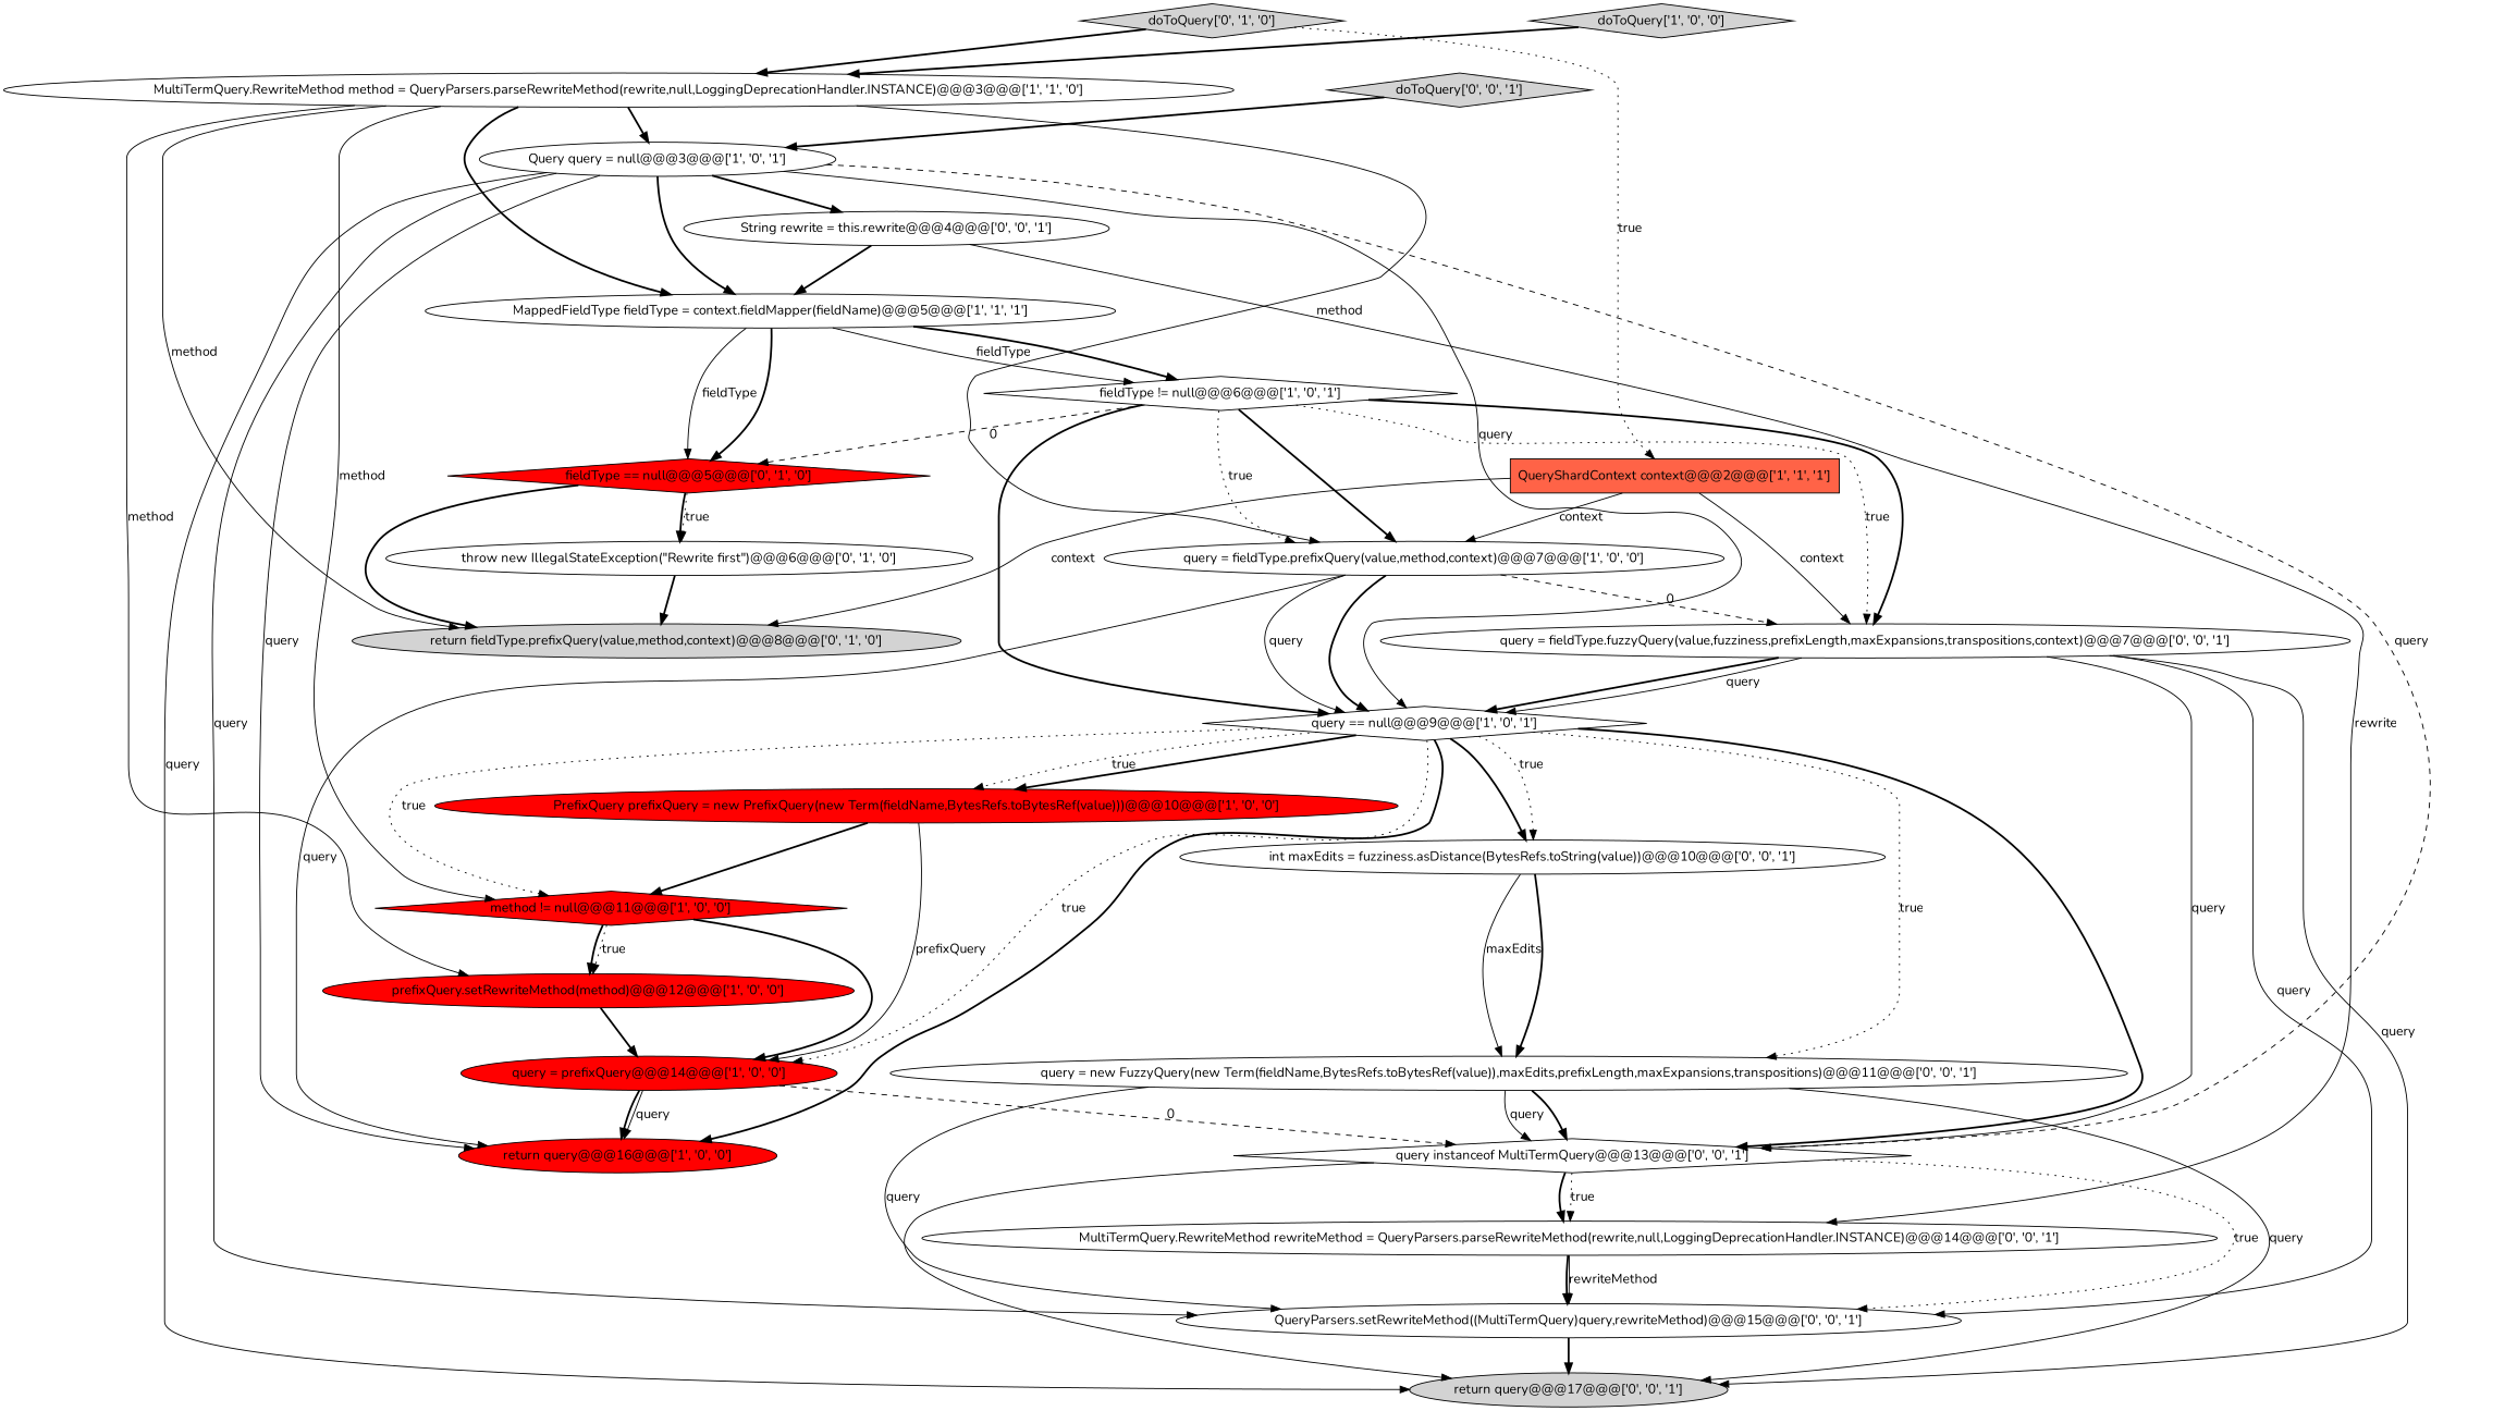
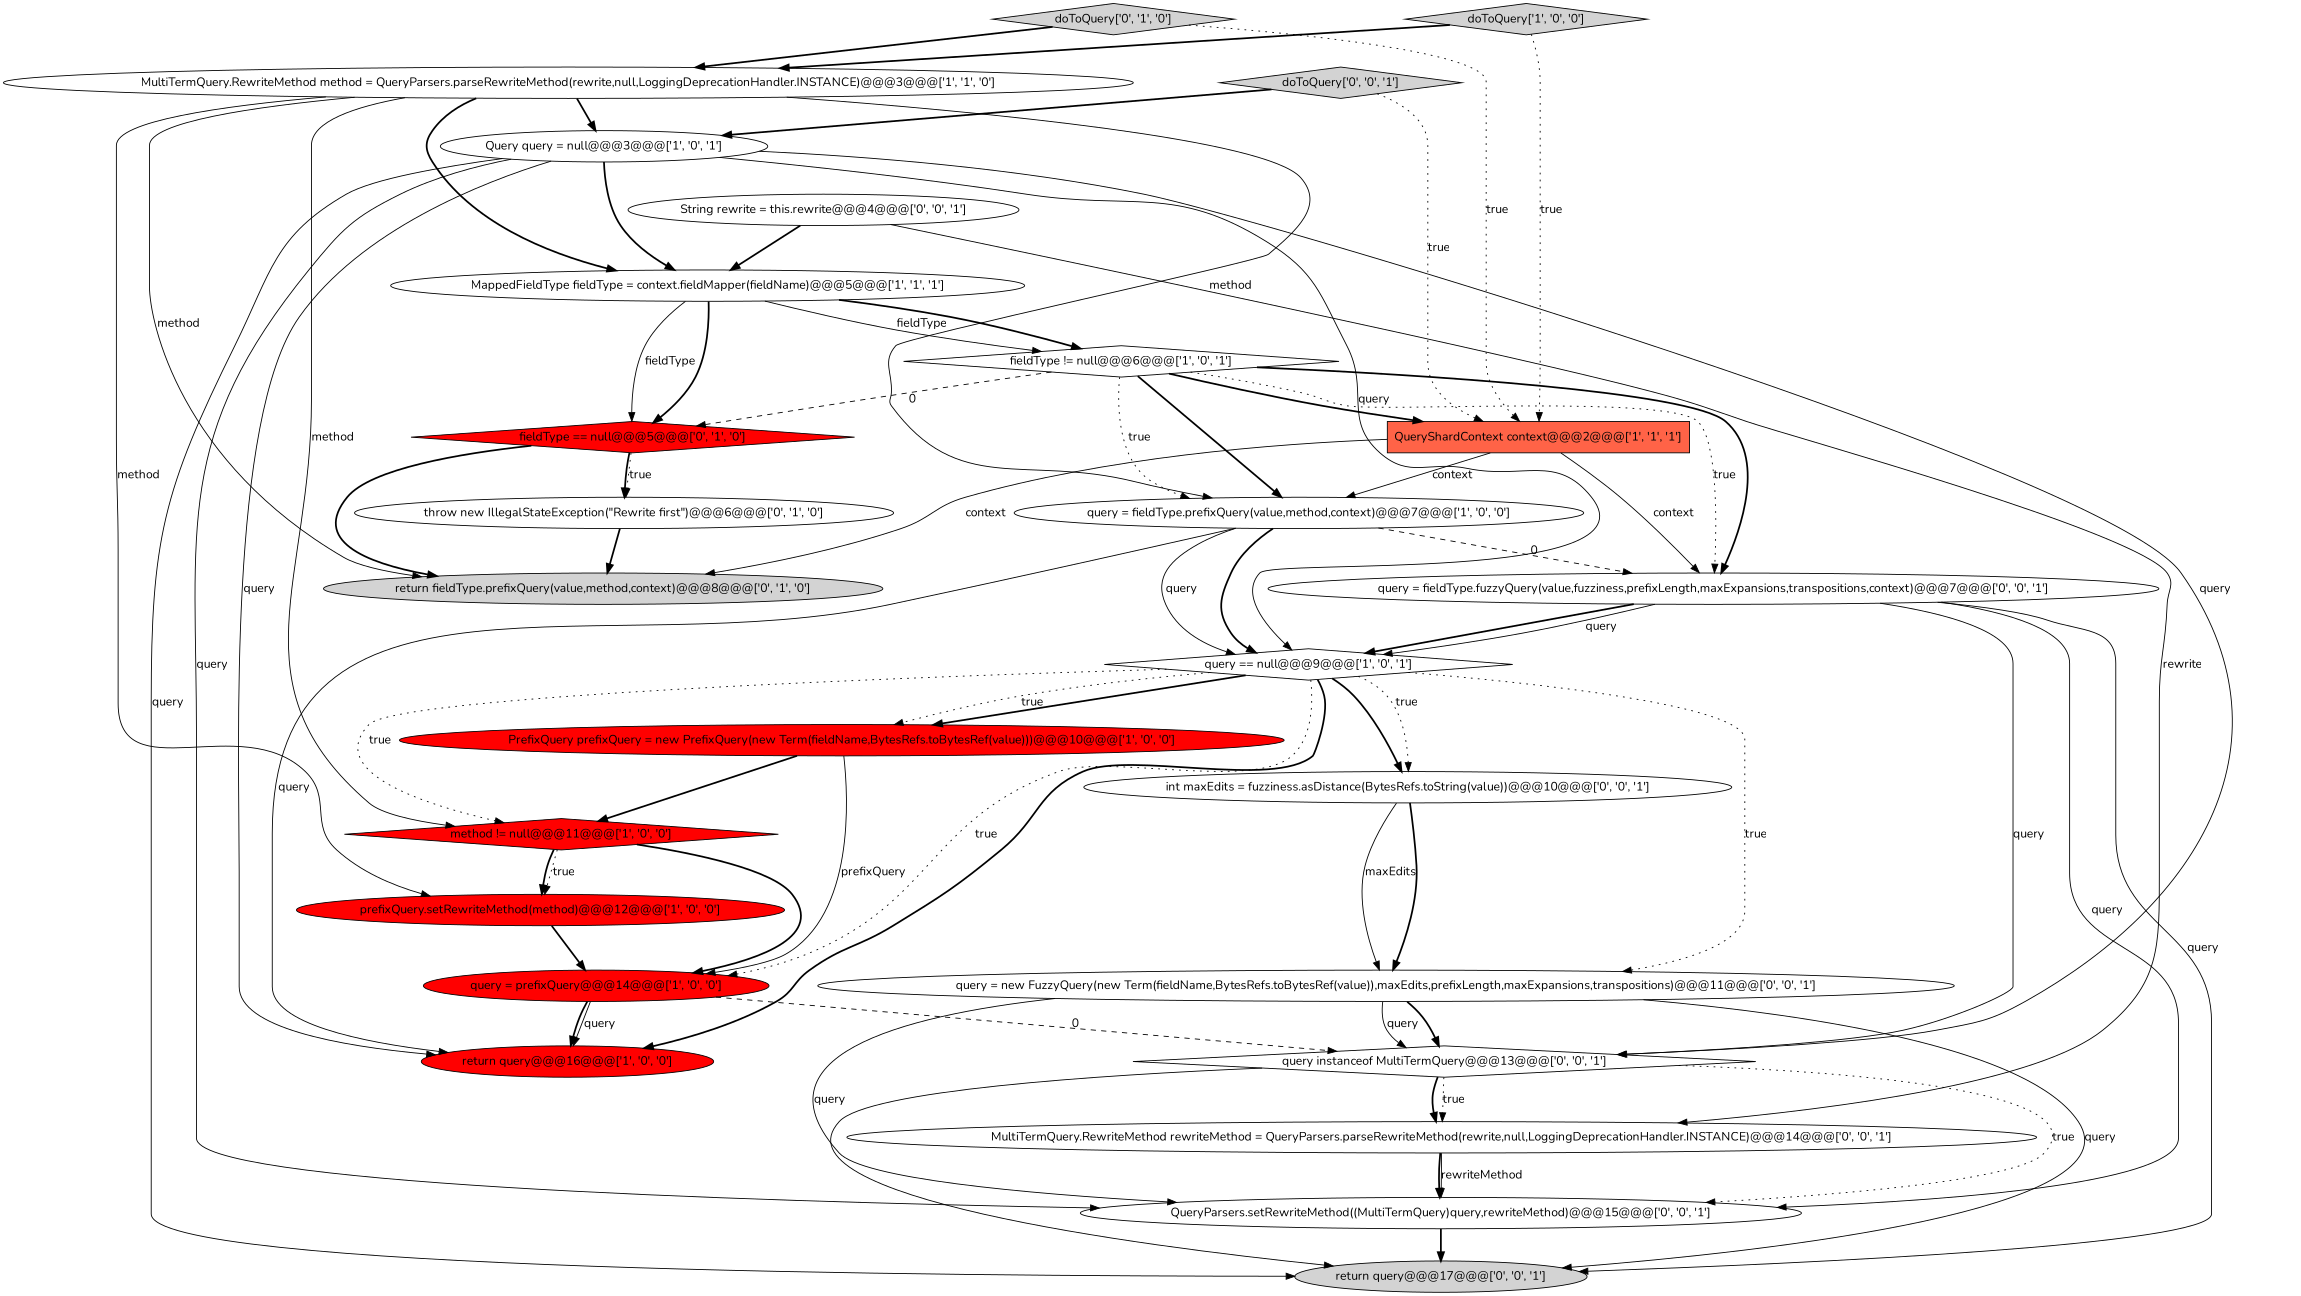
  digraph {
    fontname=Nunito
    node [fillcolor=white fontname=Nunito shape=ellipse style=filled]
    edge [fontname=Nunito style=bold]
    n1 [fillcolor=lightgray label="return fieldType.prefixQuery(value,method,context)@@@8@@@['0', '1', '0']"]
    n2 [fillcolor=lightgray label="doToQuery['0', '1', '0']" shape=diamond]
    n3 [fillcolor=tomato label="QueryShardContext context@@@2@@@['1', '1', '1']" shape=box]
    n4 [label="MultiTermQuery.RewriteMethod method = QueryParsers.parseRewriteMethod(rewrite,null,LoggingDeprecationHandler.INSTANCE)@@@3@@@['1', '1', '0']"]
    n5 [label="query = fieldType.fuzzyQuery(value,fuzziness,prefixLength,maxExpansions,transpositions,context)@@@7@@@['0', '0', '1']"]
    n6 [label="query = fieldType.prefixQuery(value,method,context)@@@7@@@['1', '0', '0']"]
    n7 [fillcolor=red label="prefixQuery.setRewriteMethod(method)@@@12@@@['1', '0', '0']"]
    n8 [label="Query query = null@@@3@@@['1', '0', '1']"]
    n9 [label="MappedFieldType fieldType = context.fieldMapper(fieldName)@@@5@@@['1', '1', '1']"]
    n10 [fillcolor=red label="method != null@@@11@@@['1', '0', '0']" shape=diamond]
    n11 [fillcolor=red label="query = prefixQuery@@@14@@@['1', '0', '0']"]
    n12 [fillcolor=red label="return query@@@16@@@['1', '0', '0']"]
    n13 [label="query instanceof MultiTermQuery@@@13@@@['0', '0', '1']" shape=diamond]
    n14 [fillcolor=red label="fieldType == null@@@5@@@['0', '1', '0']" shape=diamond]
    n15 [label="throw new IllegalStateException(\"Rewrite first\")@@@6@@@['0', '1', '0']"]
    n16 [label="query == null@@@9@@@['1', '0', '1']" shape=diamond]
    n17 [fillcolor=lightgray label="return query@@@17@@@['0', '0', '1']"]
    n18 [label="QueryParsers.setRewriteMethod((MultiTermQuery)query,rewriteMethod)@@@15@@@['0', '0', '1']"]
    n19 [label="String rewrite = this.rewrite@@@4@@@['0', '0', '1']"]
    n20 [label="MultiTermQuery.RewriteMethod rewriteMethod = QueryParsers.parseRewriteMethod(rewrite,null,LoggingDeprecationHandler.INSTANCE)@@@14@@@['0', '0', '1']"]
    n21 [label="fieldType != null@@@6@@@['1', '0', '1']" shape=diamond]
    n22 [label="query = new FuzzyQuery(new Term(fieldName,BytesRefs.toBytesRef(value)),maxEdits,prefixLength,maxExpansions,transpositions)@@@11@@@['0', '0', '1']"]
    n23 [fillcolor=red label="PrefixQuery prefixQuery = new PrefixQuery(new Term(fieldName,BytesRefs.toBytesRef(value)))@@@10@@@['1', '0', '0']"]
    n24 [label="int maxEdits = fuzziness.asDistance(BytesRefs.toString(value))@@@10@@@['0', '0', '1']"]
    n25 [fillcolor=lightgray label="doToQuery['0', '0', '1']" shape=diamond]
    n26 [fillcolor=lightgray label="doToQuery['1', '0', '0']" shape=diamond]
    n2 -> n3 [label=true style=dotted]
    n2 -> n4
    n3 -> n1 [label=context style=solid]
    n3 -> n5 [label=context style=solid]
    n3 -> n6 [label=context style=solid]
    n4 -> n1 [label=method style=solid]
    n4 -> n6 [label=method style=solid]
    n4 -> n7 [label=method style=solid]
    n4 -> n8
    n4 -> n9
    n4 -> n10 [label=method style=solid]
    n5 -> n13 [label=query style=solid]
    n5 -> n16
    n5 -> n16 [label=query style=solid]
    n5 -> n17 [label=query style=solid]
    n5 -> n18 [label=query style=solid]
    n6 -> n5 [label=0 style=dashed]
    n6 -> n12 [label=query style=solid]
    n6 -> n16 [label=query style=solid]
    n6 -> n16
    n7 -> n11
    n8 -> n9
    n8 -> n12 [label=query style=solid]
-   n8 -> n13 [label=query style=dashed]
+   n8 -> n13 [label=query style=solid]
    n8 -> n16 [label=query style=solid]
    n8 -> n17 [label=query style=solid]
    n8 -> n18 [label=query style=solid]
-   n8 -> n19
    n9 -> n14 [label=fieldType style=solid]
    n9 -> n14
    n9 -> n21
    n9 -> n21 [label=fieldType style=solid]
    n10 -> n7
    n10 -> n7 [label=true style=dotted]
    n10 -> n11
    n11 -> n12 [label=query style=solid]
    n11 -> n12
    n11 -> n13 [label=0 style=dashed]
    n13 -> n17 [style=solid]
    n13 -> n18 [label=true style=dotted]
    n13 -> n20
    n13 -> n20 [label=true style=dotted]
    n14 -> n1
    n14 -> n15 [label=true style=dotted]
    n14 -> n15
    n15 -> n1
    n16 -> n10 [label=true style=dotted]
    n16 -> n11 [label=true style=dotted]
    n16 -> n12
-   n16 -> n13
    n16 -> n22 [label=true style=dotted]
    n16 -> n23
    n16 -> n23 [label=true style=dotted]
    n16 -> n24 [label=true style=dotted]
    n16 -> n24
    n18 -> n17
    n19 -> n9
    n19 -> n20 [label=rewrite style=solid]
    n20 -> n18
    n20 -> n18 [label=rewriteMethod style=solid]
    n21 -> n5
    n21 -> n5 [label=true style=dotted]
    n21 -> n6 [label=true style=dotted]
    n21 -> n6
    n21 -> n14 [label=0 style=dashed]
-   n21 -> n16
+   n21 -> n3
    n22 -> n13
    n22 -> n13 [label=query style=solid]
    n22 -> n17 [label=query style=solid]
    n22 -> n18 [label=query style=solid]
    n23 -> n10
    n23 -> n11 [label=prefixQuery style=solid]
    n24 -> n22 [label=maxEdits style=solid]
    n24 -> n22
+   n25 -> n3 [label=true style=dotted]
    n25 -> n8
+   n26 -> n3 [label=true style=dotted]
    n26 -> n4
  }
